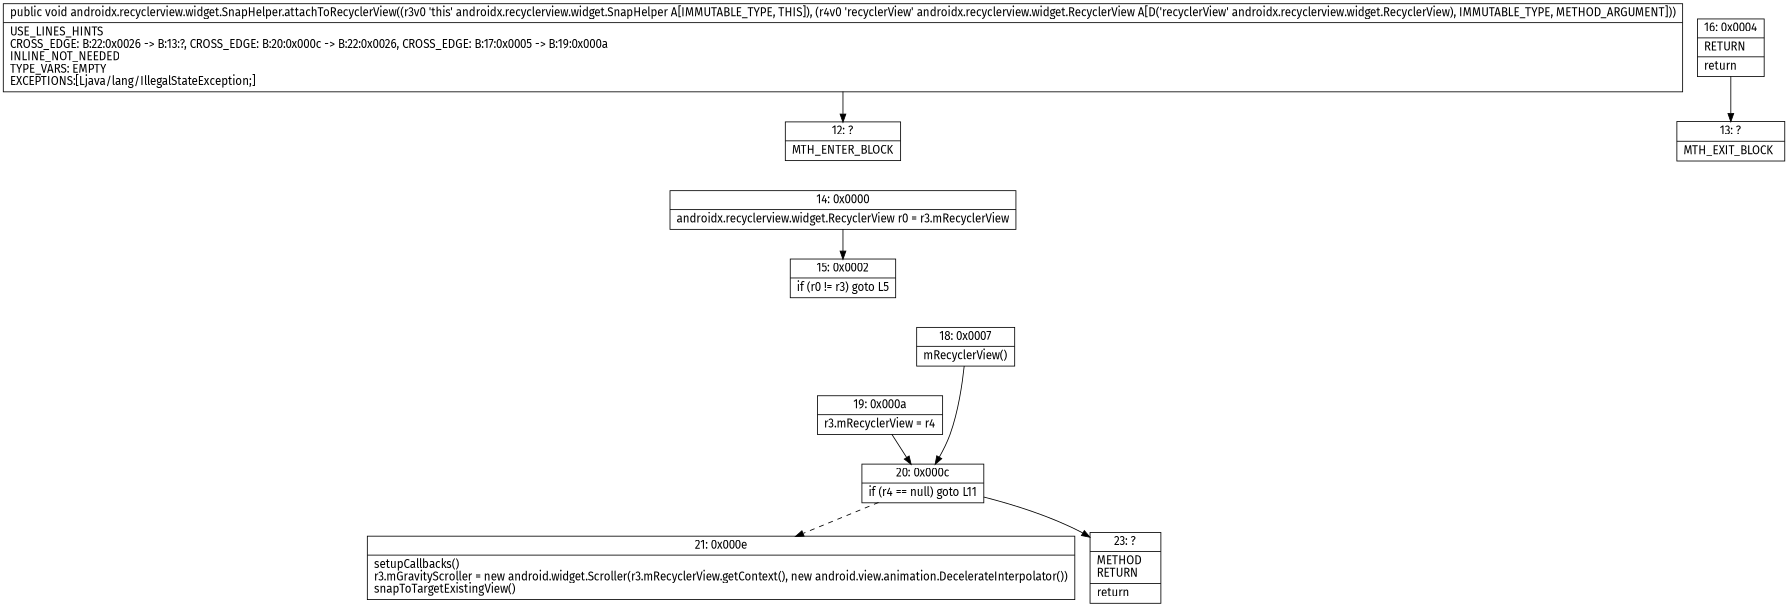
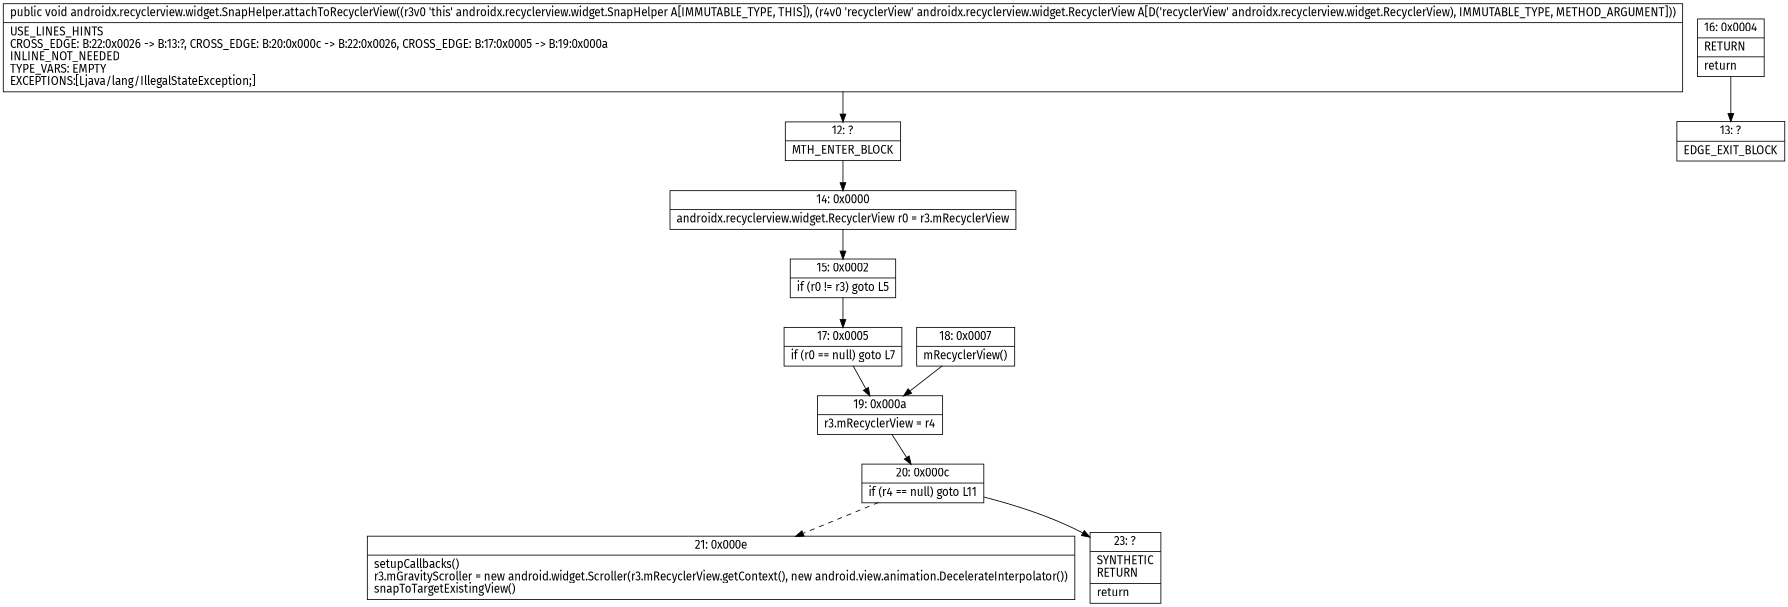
  digraph {
    fontname="Fira Sans"
    node [fontname="Fira Sans" shape=record]
    edge [fontname="Fira Sans"]
    n1 [label="{12\:\ ?|MTH_ENTER_BLOCK\l}"]
    n2 [label="{14\:\ 0x0000|androidx.recyclerview.widget.RecyclerView r0 = r3.mRecyclerView\l}"]
    n3 [label="{15\:\ 0x0002|if (r0 != r3) goto L5\l}"]
+   n4 [label="{17\:\ 0x0005|if (r0 == null) goto L7\l}"]
    n5 [label="{16\:\ 0x0004|RETURN\l|return\l}"]
-   n6 [label="{13\:\ ?|MTH_EXIT_BLOCK\l}"]
+   n6 [label="{13\:\ ?|EDGE_EXIT_BLOCK\l}"]
    n7 [label="{19\:\ 0x000a|r3.mRecyclerView = r4\l}"]
    n8 [label="{18\:\ 0x0007|mRecyclerView()\l}"]
    n9 [label="{20\:\ 0x000c|if (r4 == null) goto L11\l}"]
    n10 [label="{21\:\ 0x000e|setupCallbacks()\lr3.mGravityScroller = new android.widget.Scroller(r3.mRecyclerView.getContext(), new android.view.animation.DecelerateInterpolator())\lsnapToTargetExistingView()\l}"]
-   n11 [label="{23\:\ ?|METHOD\lRETURN\l|return\l}"]
+   n11 [label="{23\:\ ?|SYNTHETIC\lRETURN\l|return\l}"]
    n12 [label="{public void androidx.recyclerview.widget.SnapHelper.attachToRecyclerView((r3v0 'this' androidx.recyclerview.widget.SnapHelper A[IMMUTABLE_TYPE, THIS]), (r4v0 'recyclerView' androidx.recyclerview.widget.RecyclerView A[D('recyclerView' androidx.recyclerview.widget.RecyclerView), IMMUTABLE_TYPE, METHOD_ARGUMENT]))  | USE_LINES_HINTS\lCROSS_EDGE: B:22:0x0026 \-\> B:13:?, CROSS_EDGE: B:20:0x000c \-\> B:22:0x0026, CROSS_EDGE: B:17:0x0005 \-\> B:19:0x000a\lINLINE_NOT_NEEDED\lTYPE_VARS: EMPTY\lEXCEPTIONS:[Ljava\/lang\/IllegalStateException;]\l}"]
+   n1 -> n2
    n2 -> n3
+   n3 -> n4
+   n4 -> n7
    n5 -> n6
    n7 -> n9
-   n8 -> n9
+   n8 -> n7
    n9 -> n10 [style=dashed]
    n9 -> n11
    n12 -> n1
  }
